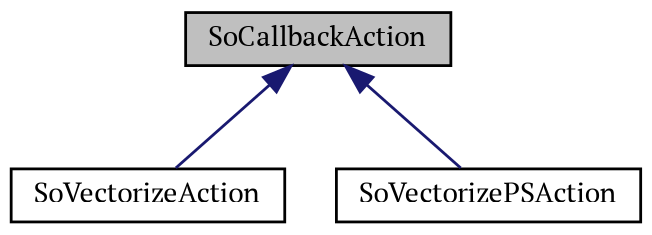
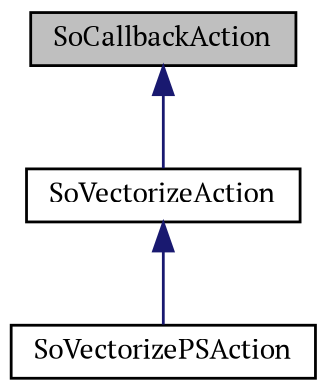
  digraph {
    fontname="PT Serif"
    node [color=black fillcolor=white fontname="PT Serif" fontsize=10 shape=record style=filled]
    edge [color=midnightblue dir=back fontname="PT Serif" fontsize=10 labelfontname=Helvetica labelfontsize=10 style=solid]
    n1 [fillcolor=grey75 fontcolor=black height=0.2 label=SoCallbackAction width=0.4]
    n2 [height=0.2 label=SoVectorizeAction width=0.4]
    n3 [height=0.2 label=SoVectorizePSAction width=0.4]
    n1 -> n2
-   n1 -> n3
+   n2 -> n3
  }
